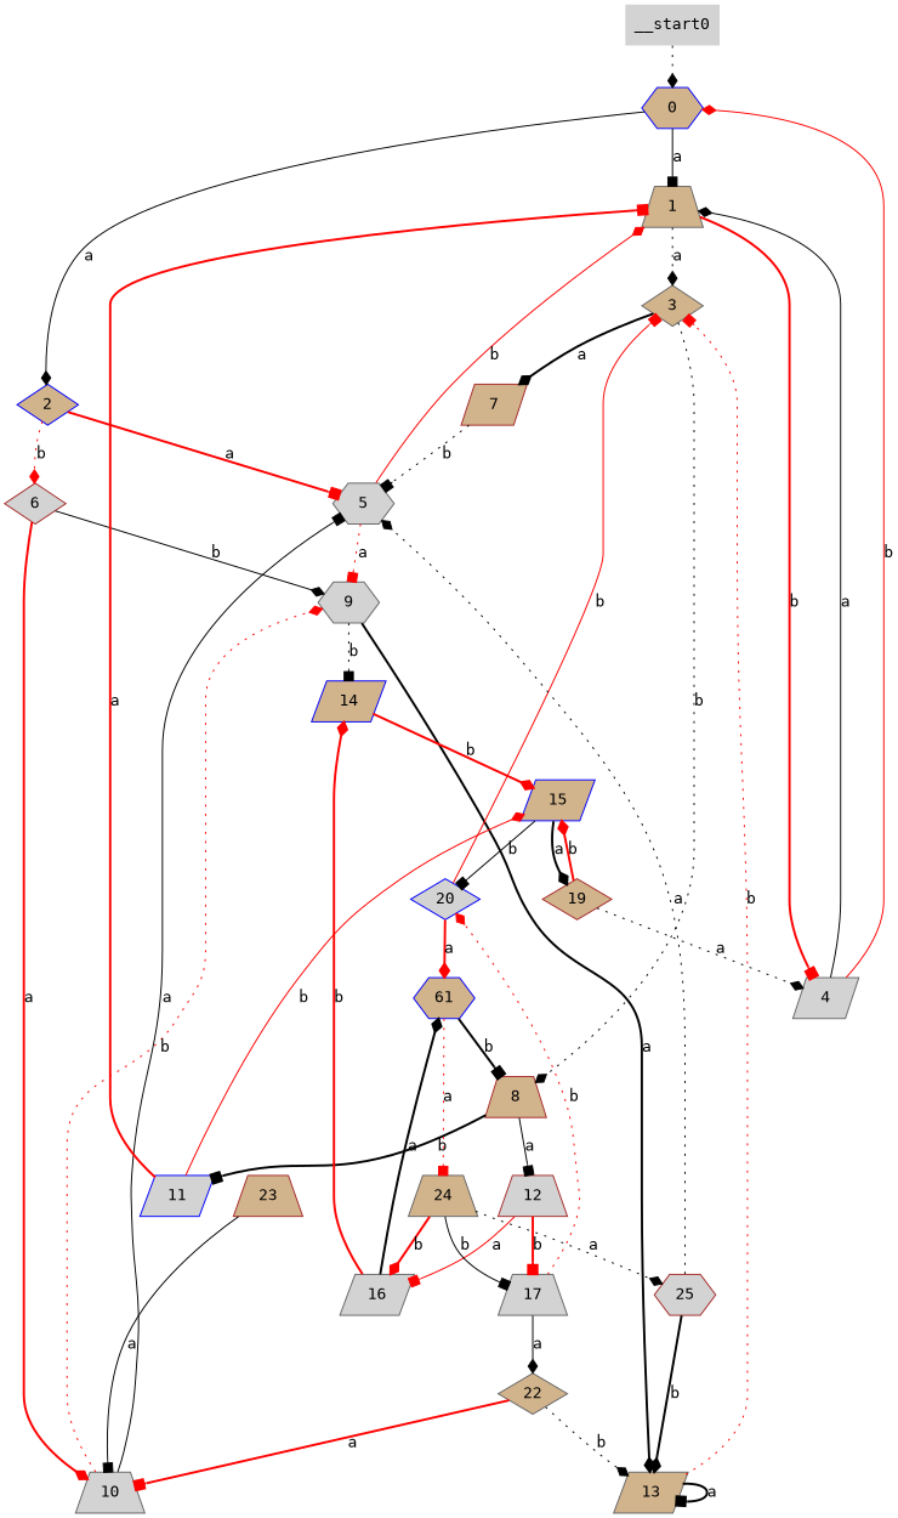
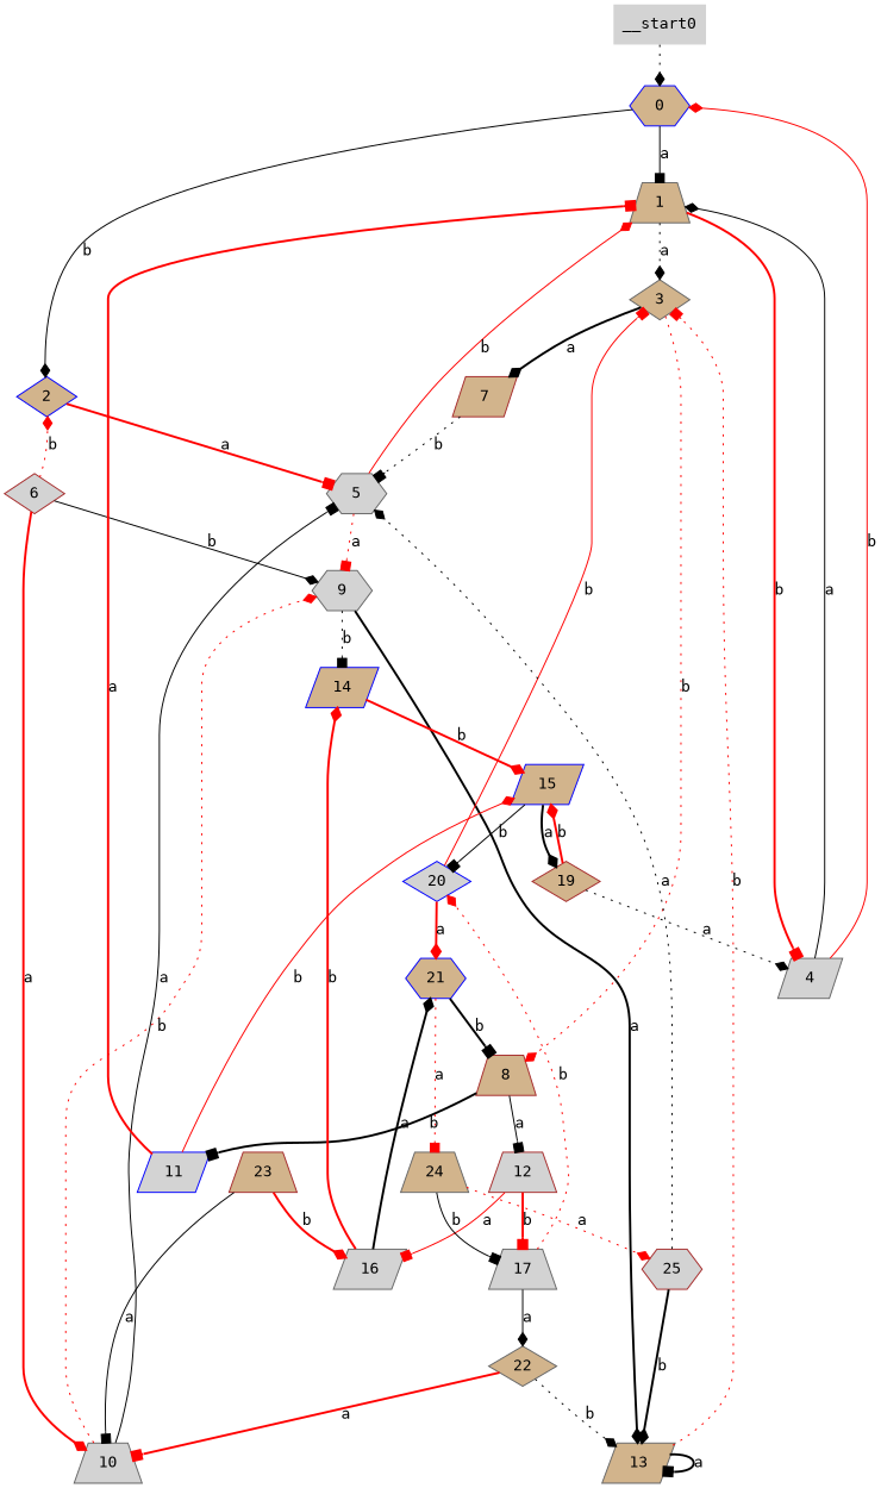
  digraph {
    fontname="DejaVu Sans Mono"
    node [color=gray40 fillcolor=tan fontname="DejaVu Sans Mono" shape=trapezium style=filled]
    edge [arrowhead=diamond color=black fontname="DejaVu Sans Mono" style=bold]
    __start0 [color=blue fillcolor=lightgrey shape=none]
    0 [color=blue shape=hexagon]
    1
    2 [color=blue shape=diamond]
    3 [shape=diamond]
    4 [fillcolor=lightgrey shape=parallelogram]
    5 [fillcolor=lightgrey shape=hexagon]
    6 [color=brown fillcolor=lightgrey shape=diamond]
    7 [color=brown shape=parallelogram]
    8 [color=brown]
    9 [fillcolor=lightgrey shape=hexagon]
    10 [fillcolor=lightgrey]
    11 [color=blue fillcolor=lightgrey shape=parallelogram]
    12 [color=brown fillcolor=lightgrey]
    13 [shape=parallelogram]
    14 [color=blue shape=parallelogram]
    15 [color=blue shape=parallelogram]
    16 [fillcolor=lightgrey shape=parallelogram]
    17 [fillcolor=lightgrey]
    19 [color=brown shape=diamond]
    20 [color=blue fillcolor=lightgrey shape=diamond]
-   21 [color=blue shape=hexagon label=61]
+   21 [color=blue shape=hexagon]
    22 [shape=diamond]
    24
    23 [color=brown]
    25 [color=brown fillcolor=lightgrey shape=hexagon]
    __start0 -> 0 [style=dotted]
    0 -> 1 [arrowhead=box label=a style=solid]
-   0 -> 2 [label=a style=solid]
+   0 -> 2 [label=b style=solid]
    1 -> 3 [label=a style=dotted]
    1 -> 4 [arrowhead=box color=red label=b]
    2 -> 5 [arrowhead=box color=red label=a]
-   2 -> 6 [color=red label=b style=dotted]
+   6 -> 2 [color=red label=b style=dotted]
    3 -> 7 [label=a]
-   3 -> 8 [label=b style=dotted]
+   3 -> 8 [color=red label=b style=dotted]
    4 -> 0 [color=red label=b style=solid]
    4 -> 1 [label=a style=solid]
    5 -> 1 [color=red label=b style=solid]
    5 -> 9 [arrowhead=box color=red label=a style=dotted]
    6 -> 9 [label=b style=solid]
    6 -> 10 [color=red label=a]
    7 -> 5 [arrowhead=box label=b style=dotted]
    8 -> 11 [arrowhead=box label=b]
    8 -> 12 [arrowhead=box label=a style=solid]
    9 -> 13 [label=a]
    9 -> 14 [arrowhead=box label=b style=dotted]
    10 -> 5 [arrowhead=box label=a style=solid]
    10 -> 9 [color=red label=b style=dotted]
    11 -> 1 [arrowhead=box color=red label=a]
    11 -> 15 [color=red label=b style=solid]
    12 -> 16 [arrowhead=box color=red label=a style=solid]
    12 -> 17 [arrowhead=box color=red label=b]
    13 -> 3 [arrowhead=box color=red label=b style=dotted]
    13 -> 13 [arrowhead=box label=a]
    14 -> 15 [color=red label=b]
    15 -> 19 [label=a]
    15 -> 20 [arrowhead=box label=b style=solid]
    16 -> 14 [color=red label=b]
    16 -> 21 [label=a]
    17 -> 20 [color=red label=b style=dotted]
    17 -> 22 [label=a style=solid]
    19 -> 4 [label=a style=dotted]
    19 -> 15 [color=red label=b]
    20 -> 3 [arrowhead=box color=red label=b style=solid]
    20 -> 21 [color=red label=a]
    21 -> 8 [arrowhead=box label=b]
    21 -> 24 [arrowhead=box color=red label=a style=dotted]
    22 -> 10 [arrowhead=box color=red label=a]
    22 -> 13 [label=b style=dotted]
    24 -> 17 [arrowhead=box label=b style=solid]
-   24 -> 25 [label=a style=dotted]
+   24 -> 25 [color=red label=a style=dotted]
    23 -> 10 [arrowhead=box label=a style=solid]
-   24 -> 16 [color=red label=b]
+   23 -> 16 [color=red label=b]
    25 -> 5 [label=a style=dotted]
    25 -> 13 [label=b]
  }
